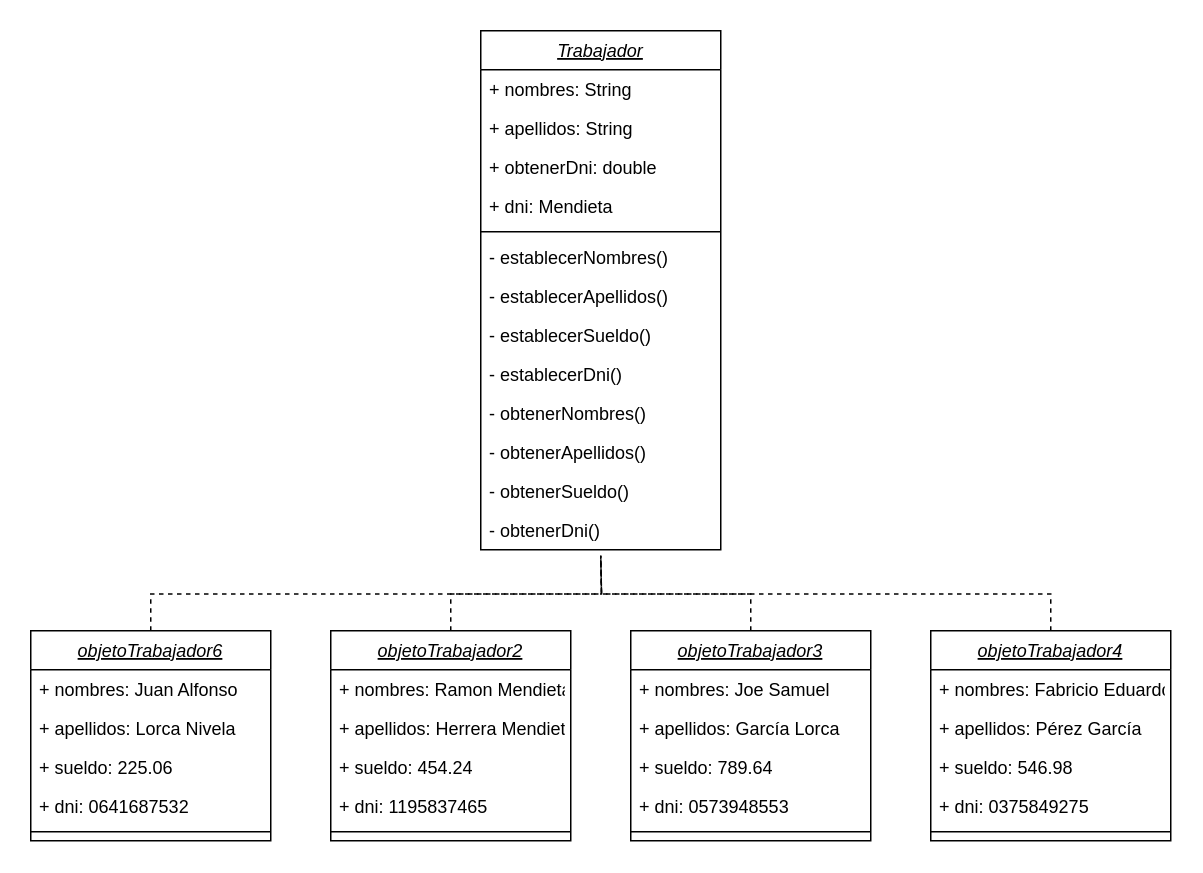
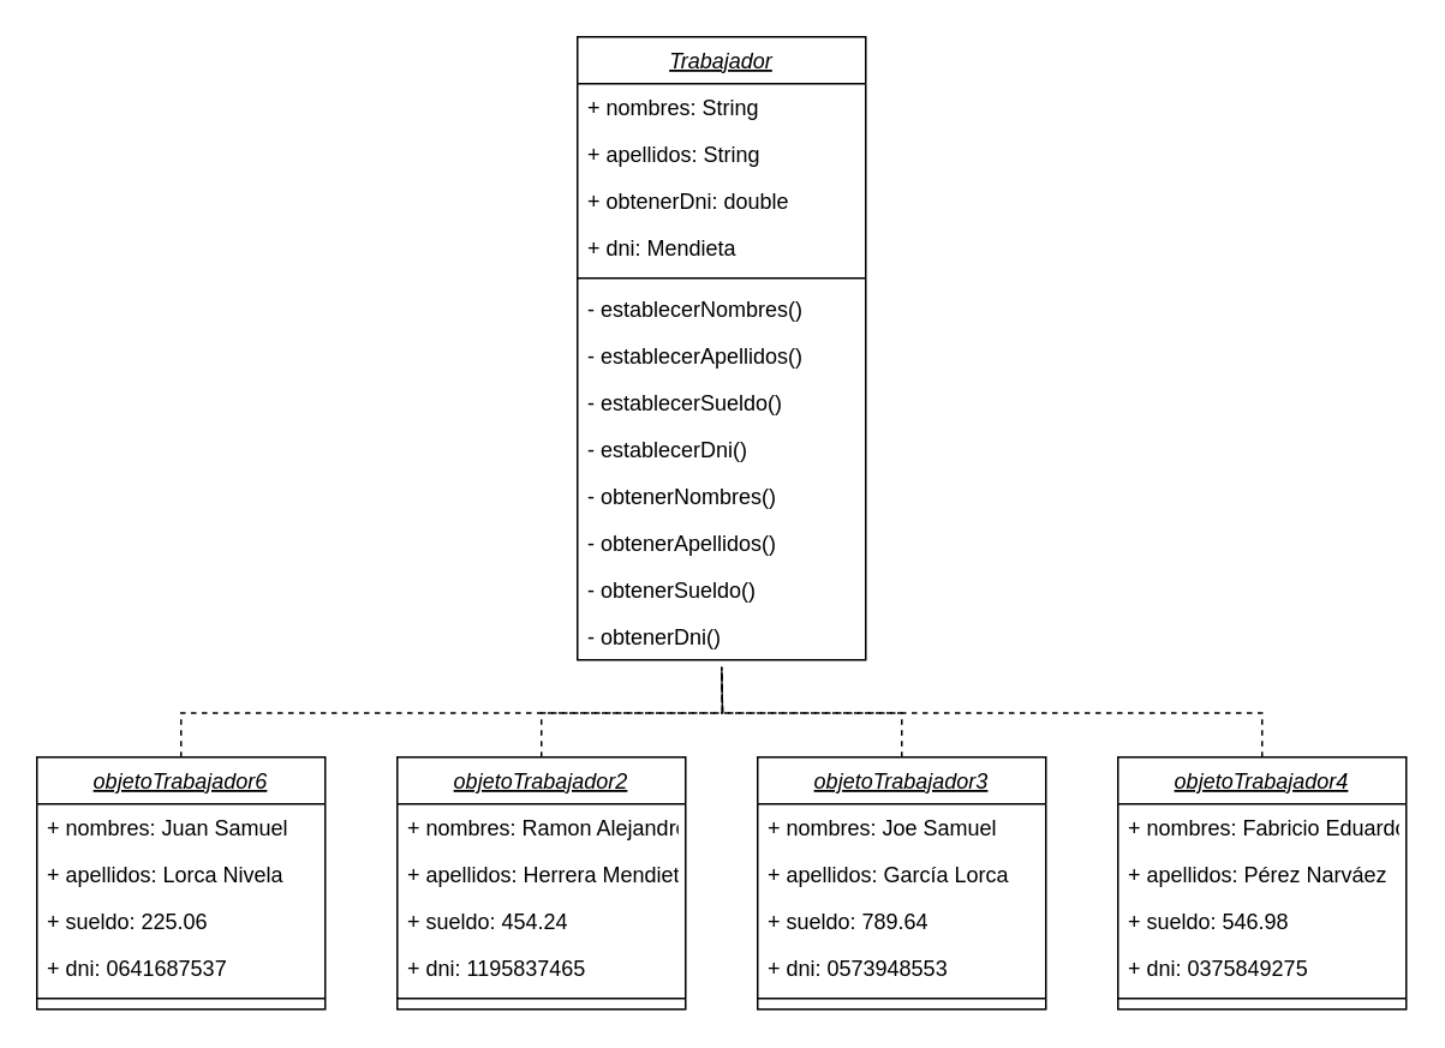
  <mxCell id="0" />
  <mxCell id="1" parent="0" />
  <mxCell id="2" value="Trabajador" style="swimlane;fontStyle=6;align=center;verticalAlign=top;childLayout=stackLayout;horizontal=1;startSize=26;horizontalStack=0;resizeParent=1;resizeLast=0;collapsible=1;marginBottom=0;rounded=0;shadow=0;strokeWidth=1;" parent="1" vertex="1"><mxGeometry x="320" y="20" width="160" height="346" as="geometry"><mxRectangle x="334" y="30" width="160" height="26" as="alternateBounds" /></mxGeometry></mxCell>
  <mxCell id="3" value="+ nombres: String" style="text;align=left;verticalAlign=top;spacingLeft=4;spacingRight=4;overflow=hidden;rotatable=0;points=[[0,0.5],[1,0.5]];portConstraint=eastwest;" parent="2" vertex="1"><mxGeometry y="26" width="160" height="26" as="geometry" /></mxCell>
  <mxCell id="4" value="+ apellidos: String" style="text;align=left;verticalAlign=top;spacingLeft=4;spacingRight=4;overflow=hidden;rotatable=0;points=[[0,0.5],[1,0.5]];portConstraint=eastwest;rounded=0;shadow=0;html=0;" parent="2" vertex="1"><mxGeometry y="52" width="160" height="26" as="geometry" /></mxCell>
  <mxCell id="5" value="+ obtenerDni: double" style="text;align=left;verticalAlign=top;spacingLeft=4;spacingRight=4;overflow=hidden;rotatable=0;points=[[0,0.5],[1,0.5]];portConstraint=eastwest;rounded=0;shadow=0;html=0;" parent="2" vertex="1"><mxGeometry y="78" width="160" height="26" as="geometry" /></mxCell>
  <mxCell id="6" value="+ dni: Mendieta" style="text;align=left;verticalAlign=top;spacingLeft=4;spacingRight=4;overflow=hidden;rotatable=0;points=[[0,0.5],[1,0.5]];portConstraint=eastwest;rounded=0;shadow=0;html=0;" parent="2" vertex="1"><mxGeometry y="104" width="160" height="26" as="geometry" /></mxCell>
  <mxCell id="7" value="" style="line;html=1;strokeWidth=1;align=left;verticalAlign=middle;spacingTop=-1;spacingLeft=3;spacingRight=3;rotatable=0;labelPosition=right;points=[];portConstraint=eastwest;" parent="2" vertex="1"><mxGeometry y="130" width="160" height="8" as="geometry" /></mxCell>
  <mxCell id="8" value="- establecerNombres()" style="text;align=left;verticalAlign=top;spacingLeft=4;spacingRight=4;overflow=hidden;rotatable=0;points=[[0,0.5],[1,0.5]];portConstraint=eastwest;" parent="2" vertex="1"><mxGeometry y="138" width="160" height="26" as="geometry" /></mxCell>
  <mxCell id="9" value="- establecerApellidos()" style="text;align=left;verticalAlign=top;spacingLeft=4;spacingRight=4;overflow=hidden;rotatable=0;points=[[0,0.5],[1,0.5]];portConstraint=eastwest;" parent="2" vertex="1"><mxGeometry y="164" width="160" height="26" as="geometry" /></mxCell>
  <mxCell id="10" value="- establecerSueldo()" style="text;align=left;verticalAlign=top;spacingLeft=4;spacingRight=4;overflow=hidden;rotatable=0;points=[[0,0.5],[1,0.5]];portConstraint=eastwest;" parent="2" vertex="1"><mxGeometry y="190" width="160" height="26" as="geometry" /></mxCell>
  <mxCell id="11" value="- establecerDni()" style="text;align=left;verticalAlign=top;spacingLeft=4;spacingRight=4;overflow=hidden;rotatable=0;points=[[0,0.5],[1,0.5]];portConstraint=eastwest;" parent="2" vertex="1"><mxGeometry y="216" width="160" height="26" as="geometry" /></mxCell>
  <mxCell id="12" value="- obtenerNombres()" style="text;align=left;verticalAlign=top;spacingLeft=4;spacingRight=4;overflow=hidden;rotatable=0;points=[[0,0.5],[1,0.5]];portConstraint=eastwest;" parent="2" vertex="1"><mxGeometry y="242" width="160" height="26" as="geometry" /></mxCell>
  <mxCell id="13" value="- obtenerApellidos()" style="text;align=left;verticalAlign=top;spacingLeft=4;spacingRight=4;overflow=hidden;rotatable=0;points=[[0,0.5],[1,0.5]];portConstraint=eastwest;" parent="2" vertex="1"><mxGeometry y="268" width="160" height="26" as="geometry" /></mxCell>
  <mxCell id="14" value="- obtenerSueldo()" style="text;align=left;verticalAlign=top;spacingLeft=4;spacingRight=4;overflow=hidden;rotatable=0;points=[[0,0.5],[1,0.5]];portConstraint=eastwest;" parent="2" vertex="1"><mxGeometry y="294" width="160" height="26" as="geometry" /></mxCell>
  <mxCell id="15" value="- obtenerDni()" style="text;align=left;verticalAlign=top;spacingLeft=4;spacingRight=4;overflow=hidden;rotatable=0;points=[[0,0.5],[1,0.5]];portConstraint=eastwest;" parent="2" vertex="1"><mxGeometry y="320" width="160" height="26" as="geometry" /></mxCell>
  <mxCell id="16" style="edgeStyle=orthogonalEdgeStyle;rounded=0;orthogonalLoop=1;jettySize=auto;html=1;exitX=0.5;exitY=0;exitDx=0;exitDy=0;strokeColor=none;endArrow=none;endFill=0;" parent="1" source="18" edge="1"><mxGeometry relative="1" as="geometry"><mxPoint x="400" y="370" as="targetPoint" /></mxGeometry></mxCell>
  <mxCell id="17" style="edgeStyle=orthogonalEdgeStyle;rounded=0;orthogonalLoop=1;jettySize=auto;html=1;exitX=0.5;exitY=0;exitDx=0;exitDy=0;dashed=1;endArrow=none;endFill=0;" parent="1" source="18" edge="1"><mxGeometry relative="1" as="geometry"><mxPoint x="400" y="370" as="targetPoint" /></mxGeometry></mxCell>
  <mxCell id="18" value="objetoTrabajador2" style="swimlane;fontStyle=6;align=center;verticalAlign=top;childLayout=stackLayout;horizontal=1;startSize=26;horizontalStack=0;resizeParent=1;resizeLast=0;collapsible=1;marginBottom=0;rounded=0;shadow=0;strokeWidth=1;" parent="1" vertex="1"><mxGeometry x="220" y="420" width="160" height="140" as="geometry"><mxRectangle x="334" y="30" width="160" height="26" as="alternateBounds" /></mxGeometry></mxCell>
- <mxCell id="19" value="+ nombres: Ramon Mendieta" style="text;align=left;verticalAlign=top;spacingLeft=4;spacingRight=4;overflow=hidden;rotatable=0;points=[[0,0.5],[1,0.5]];portConstraint=eastwest;" parent="18" vertex="1"><mxGeometry y="26" width="160" height="26" as="geometry" /></mxCell>
+ <mxCell id="19" value="+ nombres: Ramon Alejandro" style="text;align=left;verticalAlign=top;spacingLeft=4;spacingRight=4;overflow=hidden;rotatable=0;points=[[0,0.5],[1,0.5]];portConstraint=eastwest;" parent="18" vertex="1"><mxGeometry y="26" width="160" height="26" as="geometry" /></mxCell>
  <mxCell id="20" value="+ apellidos: Herrera Mendieta" style="text;align=left;verticalAlign=top;spacingLeft=4;spacingRight=4;overflow=hidden;rotatable=0;points=[[0,0.5],[1,0.5]];portConstraint=eastwest;rounded=0;shadow=0;html=0;" parent="18" vertex="1"><mxGeometry y="52" width="160" height="26" as="geometry" /></mxCell>
  <mxCell id="21" value="+ sueldo: 454.24&#10;" style="text;align=left;verticalAlign=top;spacingLeft=4;spacingRight=4;overflow=hidden;rotatable=0;points=[[0,0.5],[1,0.5]];portConstraint=eastwest;rounded=0;shadow=0;html=0;" parent="18" vertex="1"><mxGeometry y="78" width="160" height="26" as="geometry" /></mxCell>
  <mxCell id="22" value="+ dni: 1195837465" style="text;align=left;verticalAlign=top;spacingLeft=4;spacingRight=4;overflow=hidden;rotatable=0;points=[[0,0.5],[1,0.5]];portConstraint=eastwest;rounded=0;shadow=0;html=0;" parent="18" vertex="1"><mxGeometry y="104" width="160" height="26" as="geometry" /></mxCell>
  <mxCell id="23" value="" style="line;html=1;strokeWidth=1;align=left;verticalAlign=middle;spacingTop=-1;spacingLeft=3;spacingRight=3;rotatable=0;labelPosition=right;points=[];portConstraint=eastwest;" parent="18" vertex="1"><mxGeometry y="130" width="160" height="8" as="geometry" /></mxCell>
  <mxCell id="24" style="edgeStyle=orthogonalEdgeStyle;rounded=0;orthogonalLoop=1;jettySize=auto;html=1;exitX=0.5;exitY=0;exitDx=0;exitDy=0;dashed=1;endArrow=none;endFill=0;" parent="1" source="25" edge="1"><mxGeometry relative="1" as="geometry"><mxPoint x="400" y="370" as="targetPoint" /></mxGeometry></mxCell>
  <mxCell id="25" value="objetoTrabajador3" style="swimlane;fontStyle=6;align=center;verticalAlign=top;childLayout=stackLayout;horizontal=1;startSize=26;horizontalStack=0;resizeParent=1;resizeLast=0;collapsible=1;marginBottom=0;rounded=0;shadow=0;strokeWidth=1;" parent="1" vertex="1"><mxGeometry x="420" y="420" width="160" height="140" as="geometry"><mxRectangle x="334" y="30" width="160" height="26" as="alternateBounds" /></mxGeometry></mxCell>
  <mxCell id="26" value="+ nombres: Joe Samuel" style="text;align=left;verticalAlign=top;spacingLeft=4;spacingRight=4;overflow=hidden;rotatable=0;points=[[0,0.5],[1,0.5]];portConstraint=eastwest;" parent="25" vertex="1"><mxGeometry y="26" width="160" height="26" as="geometry" /></mxCell>
  <mxCell id="27" value="+ apellidos: García Lorca" style="text;align=left;verticalAlign=top;spacingLeft=4;spacingRight=4;overflow=hidden;rotatable=0;points=[[0,0.5],[1,0.5]];portConstraint=eastwest;rounded=0;shadow=0;html=0;" parent="25" vertex="1"><mxGeometry y="52" width="160" height="26" as="geometry" /></mxCell>
  <mxCell id="28" value="+ sueldo: 789.64" style="text;align=left;verticalAlign=top;spacingLeft=4;spacingRight=4;overflow=hidden;rotatable=0;points=[[0,0.5],[1,0.5]];portConstraint=eastwest;rounded=0;shadow=0;html=0;" parent="25" vertex="1"><mxGeometry y="78" width="160" height="26" as="geometry" /></mxCell>
  <mxCell id="29" value="+ dni: 0573948553" style="text;align=left;verticalAlign=top;spacingLeft=4;spacingRight=4;overflow=hidden;rotatable=0;points=[[0,0.5],[1,0.5]];portConstraint=eastwest;rounded=0;shadow=0;html=0;" parent="25" vertex="1"><mxGeometry y="104" width="160" height="26" as="geometry" /></mxCell>
  <mxCell id="30" value="" style="line;html=1;strokeWidth=1;align=left;verticalAlign=middle;spacingTop=-1;spacingLeft=3;spacingRight=3;rotatable=0;labelPosition=right;points=[];portConstraint=eastwest;" parent="25" vertex="1"><mxGeometry y="130" width="160" height="8" as="geometry" /></mxCell>
  <mxCell id="31" style="edgeStyle=orthogonalEdgeStyle;rounded=0;orthogonalLoop=1;jettySize=auto;html=1;exitX=0.5;exitY=0;exitDx=0;exitDy=0;dashed=1;endArrow=none;endFill=0;" parent="1" source="32" edge="1"><mxGeometry relative="1" as="geometry"><mxPoint x="400" y="370" as="targetPoint" /></mxGeometry></mxCell>
  <mxCell id="32" value="objetoTrabajador4" style="swimlane;fontStyle=6;align=center;verticalAlign=top;childLayout=stackLayout;horizontal=1;startSize=26;horizontalStack=0;resizeParent=1;resizeLast=0;collapsible=1;marginBottom=0;rounded=0;shadow=0;strokeWidth=1;" parent="1" vertex="1"><mxGeometry x="620" y="420" width="160" height="140" as="geometry"><mxRectangle x="334" y="30" width="160" height="26" as="alternateBounds" /></mxGeometry></mxCell>
  <mxCell id="33" value="+ nombres: Fabricio Eduardo" style="text;align=left;verticalAlign=top;spacingLeft=4;spacingRight=4;overflow=hidden;rotatable=0;points=[[0,0.5],[1,0.5]];portConstraint=eastwest;" parent="32" vertex="1"><mxGeometry y="26" width="160" height="26" as="geometry" /></mxCell>
- <mxCell id="34" value="+ apellidos: Pérez García" style="text;align=left;verticalAlign=top;spacingLeft=4;spacingRight=4;overflow=hidden;rotatable=0;points=[[0,0.5],[1,0.5]];portConstraint=eastwest;rounded=0;shadow=0;html=0;" parent="32" vertex="1"><mxGeometry y="52" width="160" height="26" as="geometry" /></mxCell>
+ <mxCell id="34" value="+ apellidos: Pérez Narváez" style="text;align=left;verticalAlign=top;spacingLeft=4;spacingRight=4;overflow=hidden;rotatable=0;points=[[0,0.5],[1,0.5]];portConstraint=eastwest;rounded=0;shadow=0;html=0;" parent="32" vertex="1"><mxGeometry y="52" width="160" height="26" as="geometry" /></mxCell>
  <mxCell id="35" value="+ sueldo: 546.98" style="text;align=left;verticalAlign=top;spacingLeft=4;spacingRight=4;overflow=hidden;rotatable=0;points=[[0,0.5],[1,0.5]];portConstraint=eastwest;rounded=0;shadow=0;html=0;" parent="32" vertex="1"><mxGeometry y="78" width="160" height="26" as="geometry" /></mxCell>
  <mxCell id="36" value="+ dni: 0375849275" style="text;align=left;verticalAlign=top;spacingLeft=4;spacingRight=4;overflow=hidden;rotatable=0;points=[[0,0.5],[1,0.5]];portConstraint=eastwest;rounded=0;shadow=0;html=0;" parent="32" vertex="1"><mxGeometry y="104" width="160" height="26" as="geometry" /></mxCell>
  <mxCell id="37" value="" style="line;html=1;strokeWidth=1;align=left;verticalAlign=middle;spacingTop=-1;spacingLeft=3;spacingRight=3;rotatable=0;labelPosition=right;points=[];portConstraint=eastwest;" parent="32" vertex="1"><mxGeometry y="130" width="160" height="8" as="geometry" /></mxCell>
  <mxCell id="38" style="edgeStyle=orthogonalEdgeStyle;rounded=0;orthogonalLoop=1;jettySize=auto;html=1;exitX=0.5;exitY=0;exitDx=0;exitDy=0;dashed=1;endArrow=none;endFill=0;" edge="1" parent="1" source="39"><mxGeometry relative="1" as="geometry"><mxPoint x="400" y="370" as="targetPoint" /></mxGeometry></mxCell>
  <mxCell id="39" value="objetoTrabajador6" style="swimlane;fontStyle=6;align=center;verticalAlign=top;childLayout=stackLayout;horizontal=1;startSize=26;horizontalStack=0;resizeParent=1;resizeLast=0;collapsible=1;marginBottom=0;rounded=0;shadow=0;strokeWidth=1;" vertex="1" parent="1"><mxGeometry x="20" y="420" width="160" height="140" as="geometry"><mxRectangle x="334" y="30" width="160" height="26" as="alternateBounds" /></mxGeometry></mxCell>
- <mxCell id="40" value="+ nombres: Juan Alfonso" style="text;align=left;verticalAlign=top;spacingLeft=4;spacingRight=4;overflow=hidden;rotatable=0;points=[[0,0.5],[1,0.5]];portConstraint=eastwest;" vertex="1" parent="39"><mxGeometry y="26" width="160" height="26" as="geometry" /></mxCell>
+ <mxCell id="40" value="+ nombres: Juan Samuel" style="text;align=left;verticalAlign=top;spacingLeft=4;spacingRight=4;overflow=hidden;rotatable=0;points=[[0,0.5],[1,0.5]];portConstraint=eastwest;" vertex="1" parent="39"><mxGeometry y="26" width="160" height="26" as="geometry" /></mxCell>
  <mxCell id="41" value="+ apellidos: Lorca Nivela" style="text;align=left;verticalAlign=top;spacingLeft=4;spacingRight=4;overflow=hidden;rotatable=0;points=[[0,0.5],[1,0.5]];portConstraint=eastwest;rounded=0;shadow=0;html=0;" vertex="1" parent="39"><mxGeometry y="52" width="160" height="26" as="geometry" /></mxCell>
  <mxCell id="42" value="+ sueldo: 225.06&#10;" style="text;align=left;verticalAlign=top;spacingLeft=4;spacingRight=4;overflow=hidden;rotatable=0;points=[[0,0.5],[1,0.5]];portConstraint=eastwest;rounded=0;shadow=0;html=0;" vertex="1" parent="39"><mxGeometry y="78" width="160" height="26" as="geometry" /></mxCell>
- <mxCell id="43" value="+ dni: 0641687532" style="text;align=left;verticalAlign=top;spacingLeft=4;spacingRight=4;overflow=hidden;rotatable=0;points=[[0,0.5],[1,0.5]];portConstraint=eastwest;rounded=0;shadow=0;html=0;" vertex="1" parent="39"><mxGeometry y="104" width="160" height="26" as="geometry" /></mxCell>
+ <mxCell id="43" value="+ dni: 0641687537" style="text;align=left;verticalAlign=top;spacingLeft=4;spacingRight=4;overflow=hidden;rotatable=0;points=[[0,0.5],[1,0.5]];portConstraint=eastwest;rounded=0;shadow=0;html=0;" vertex="1" parent="39"><mxGeometry y="104" width="160" height="26" as="geometry" /></mxCell>
  <mxCell id="44" value="" style="line;html=1;strokeWidth=1;align=left;verticalAlign=middle;spacingTop=-1;spacingLeft=3;spacingRight=3;rotatable=0;labelPosition=right;points=[];portConstraint=eastwest;" vertex="1" parent="39"><mxGeometry y="130" width="160" height="8" as="geometry" /></mxCell>
